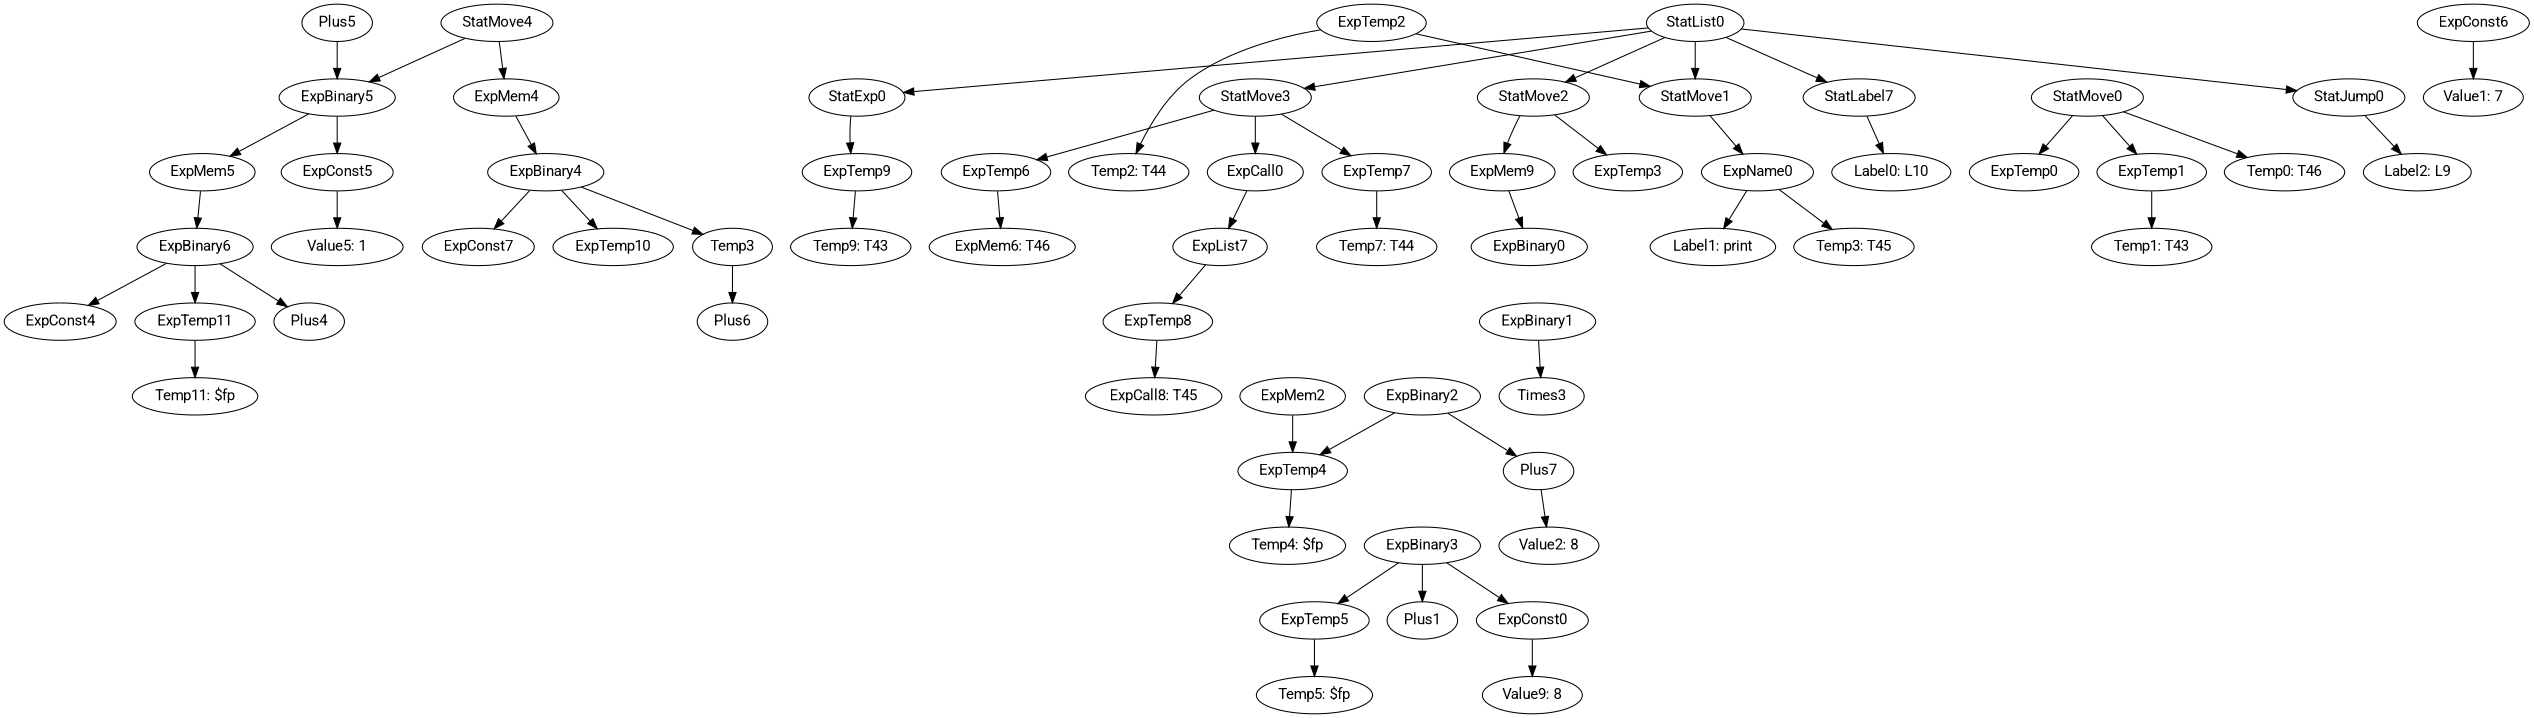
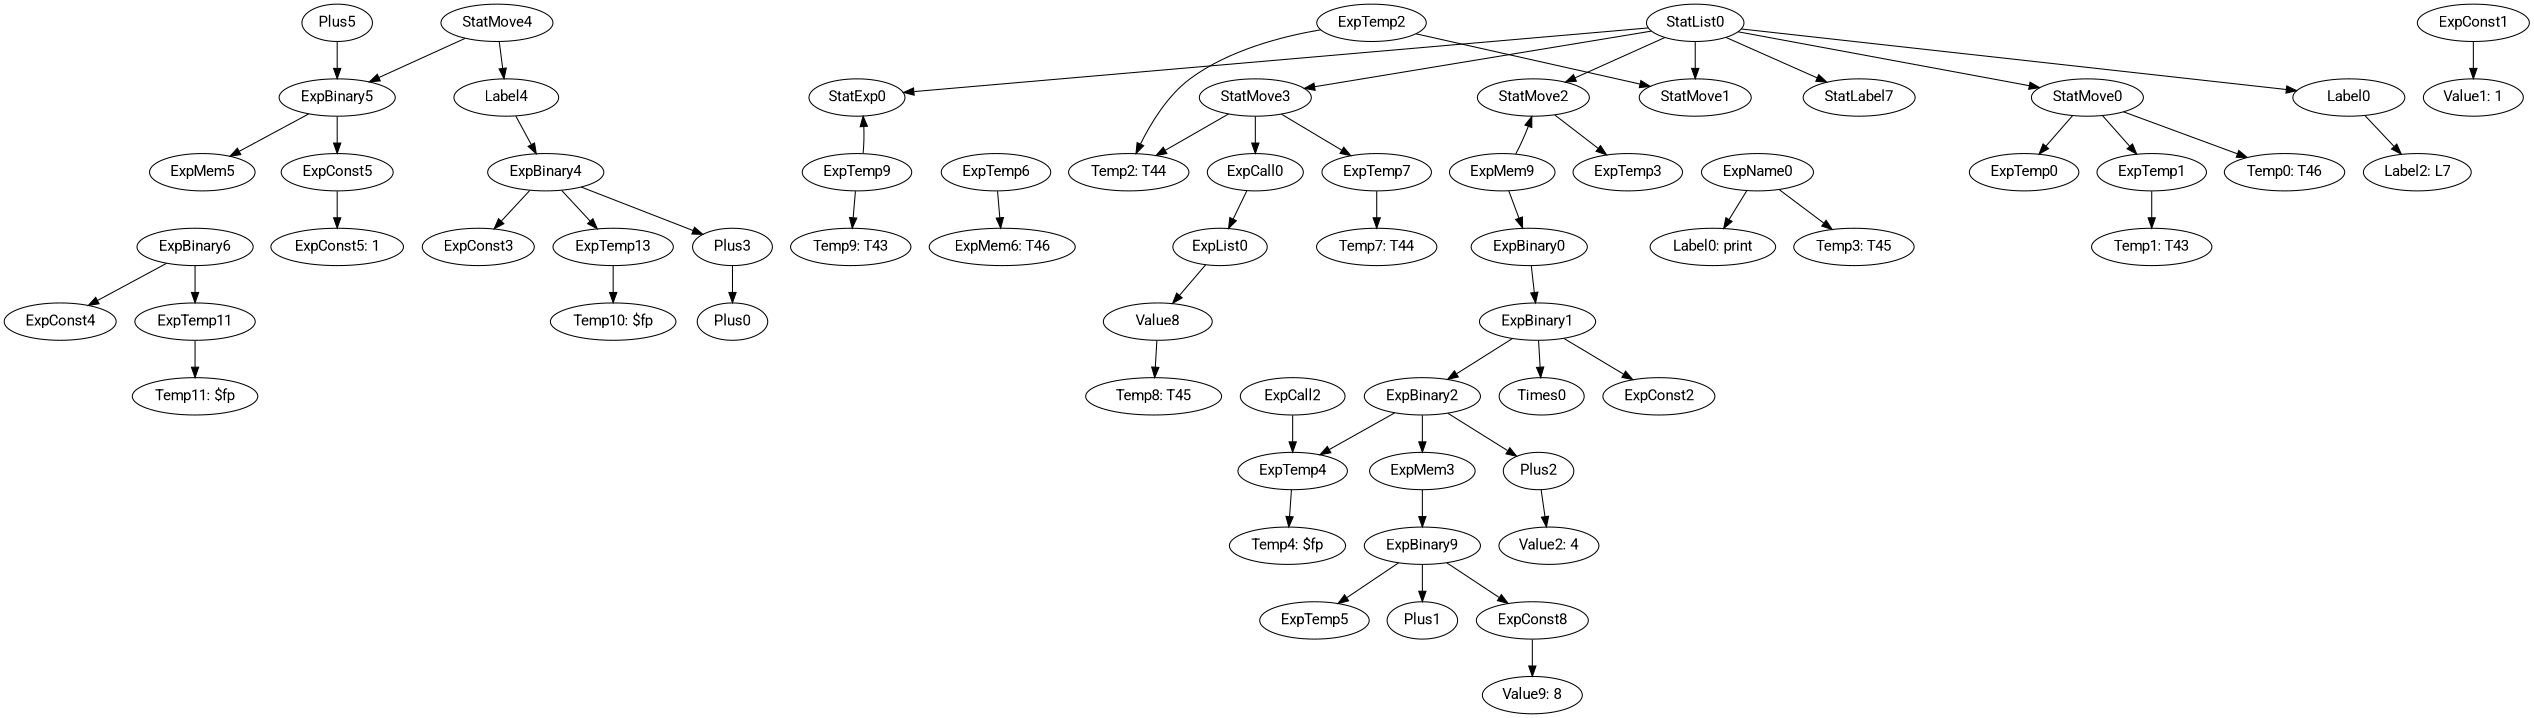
  digraph {
    fontname=Roboto
    ordering=out
    node [fontname=Roboto]
    edge [fontname=Roboto]
    ExpBinary5
    ExpMem5
    ExpConst5
    ExpBinary6
    Plus5
-   "Value5: 1"
+   "Value5: 1" [label="ExpConst5: 1"]
    ExpConst4
    ExpTemp11
-   Plus4
    ExpBinary4
-   ExpConst3 [label=ExpConst7]
-   ExpTemp10
-   Plus3 [label=Temp3]
-   Plus0 [label=Plus6]
+   ExpConst3
+   ExpTemp10 [label=ExpTemp13]
+   Plus3
+   "Temp10: $fp"
+   Plus0
    StatExp0
    ExpTemp9
    "Temp9: T43"
-   ExpList0 [label=ExpList7]
-   ExpTemp8
-   "Temp8: T45" [label="ExpCall8: T45"]
+   ExpList0
+   ExpTemp8 [label=Value8]
+   "Temp8: T45"
    "Temp11: $fp"
    StatMove3
    ExpTemp6
    ExpCall0
    ExpTemp7
    n27 [label="ExpMem6: T46"]
    "Temp7: T44"
    StatMove4
-   ExpMem4
+   ExpMem4 [label=Label4]
    n31 [label=ExpMem9]
    ExpBinary0
    ExpBinary1
    ExpBinary2
-   Times0 [label=Times3]
+   Times0
+   ExpConst2
    ExpName0
-   "Label1: print"
+   "Label1: print" [label="Label0: print"]
    "Temp3: T45"
    StatMove2
    ExpTemp3
    ExpTemp2
    "Temp2: T44"
    StatMove1
-   ExpConst1 [label=ExpConst6]
-   "Value1: 1" [label="Value1: 7"]
+   ExpConst1
+   "Value1: 1"
    n47 [label=StatLabel7]
-   "Label0: L10"
    StatList0
    StatMove0
-   StatJump0
+   StatJump0 [label=Label0]
    ExpTemp0
    ExpTemp1
    "Temp0: T46"
-   "Label2: L9"
+   "Label2: L9" [label="Label2: L7"]
    "Temp1: T43"
-   ExpMem2
+   ExpMem2 [label=ExpCall2]
    ExpTemp4
    "Temp4: $fp"
-   ExpBinary3
+   ExpBinary3 [label=ExpBinary9]
    ExpTemp5
    Plus1
-   ExpConst0
-   "Temp5: $fp"
+   ExpConst0 [label=ExpConst8]
    n65 [label="Value9: 8"]
-   Plus2 [label=Plus7]
-   "Value2: 4" [label="Value2: 8"]
+   ExpMem3
+   Plus2
+   "Value2: 4"
    ExpBinary5 -> ExpMem5
    ExpBinary5 -> ExpConst5
-   ExpMem5 -> ExpBinary6
    ExpConst5 -> "Value5: 1"
    ExpBinary6 -> ExpConst4
    ExpBinary6 -> ExpTemp11
-   ExpBinary6 -> Plus4
    Plus5 -> ExpBinary5
    ExpTemp11 -> "Temp11: $fp"
    ExpBinary4 -> ExpConst3
    ExpBinary4 -> ExpTemp10
    ExpBinary4 -> Plus3
+   ExpTemp10 -> "Temp10: $fp"
    Plus3 -> Plus0
-   StatExp0 -> ExpTemp9
+   ExpTemp9 -> StatExp0
    ExpTemp9 -> "Temp9: T43"
    ExpList0 -> ExpTemp8
    ExpTemp8 -> "Temp8: T45"
-   StatMove3 -> ExpTemp6
+   StatMove3 -> "Temp2: T44"
    StatMove3 -> ExpCall0
    StatMove3 -> ExpTemp7
    ExpTemp6 -> n27
    ExpCall0 -> ExpList0
    ExpTemp7 -> "Temp7: T44"
    StatMove4 -> ExpBinary5
    StatMove4 -> ExpMem4
    ExpMem4 -> ExpBinary4
    n31 -> ExpBinary0
+   ExpBinary0 -> ExpBinary1
+   ExpBinary1 -> ExpBinary2
    ExpBinary1 -> Times0
+   ExpBinary1 -> ExpConst2
    ExpBinary2 -> ExpTemp4
+   ExpBinary2 -> ExpMem3
    ExpBinary2 -> Plus2
    ExpName0 -> "Label1: print"
    ExpName0 -> "Temp3: T45"
-   StatMove2 -> n31
+   n31 -> StatMove2
    StatMove2 -> ExpTemp3
    ExpTemp2 -> "Temp2: T44"
    ExpTemp2 -> StatMove1
-   StatMove1 -> ExpName0
    ExpConst1 -> "Value1: 1"
-   n47 -> "Label0: L10"
    StatList0 -> StatExp0
    StatList0 -> StatMove3
    StatList0 -> StatMove2
    StatList0 -> StatMove1
    StatList0 -> n47
+   StatList0 -> StatMove0
    StatList0 -> StatJump0
    StatMove0 -> ExpTemp0
    StatMove0 -> ExpTemp1
    StatMove0 -> "Temp0: T46"
    StatJump0 -> "Label2: L9"
    ExpTemp1 -> "Temp1: T43"
    ExpMem2 -> ExpTemp4
    ExpTemp4 -> "Temp4: $fp"
    ExpBinary3 -> ExpTemp5
    ExpBinary3 -> Plus1
    ExpBinary3 -> ExpConst0
-   ExpTemp5 -> "Temp5: $fp"
    ExpConst0 -> n65
+   ExpMem3 -> ExpBinary3
    Plus2 -> "Value2: 4"
  }
